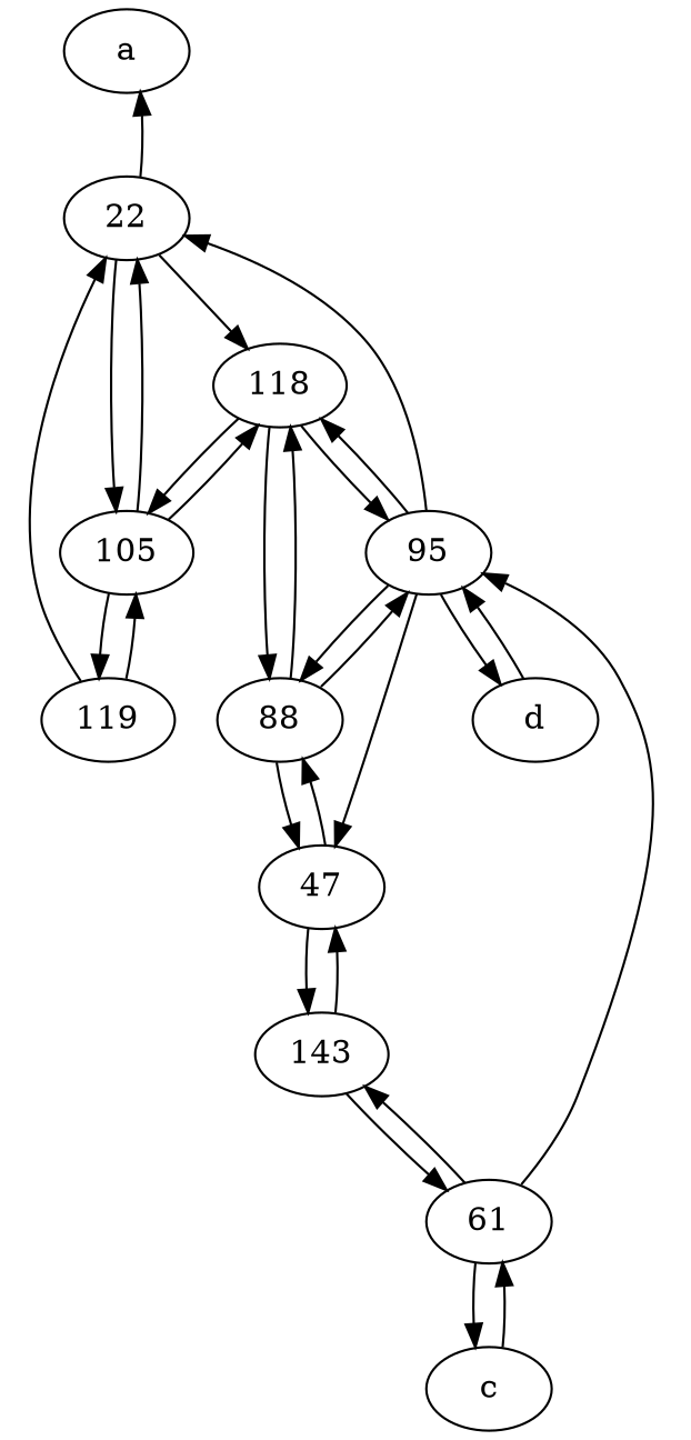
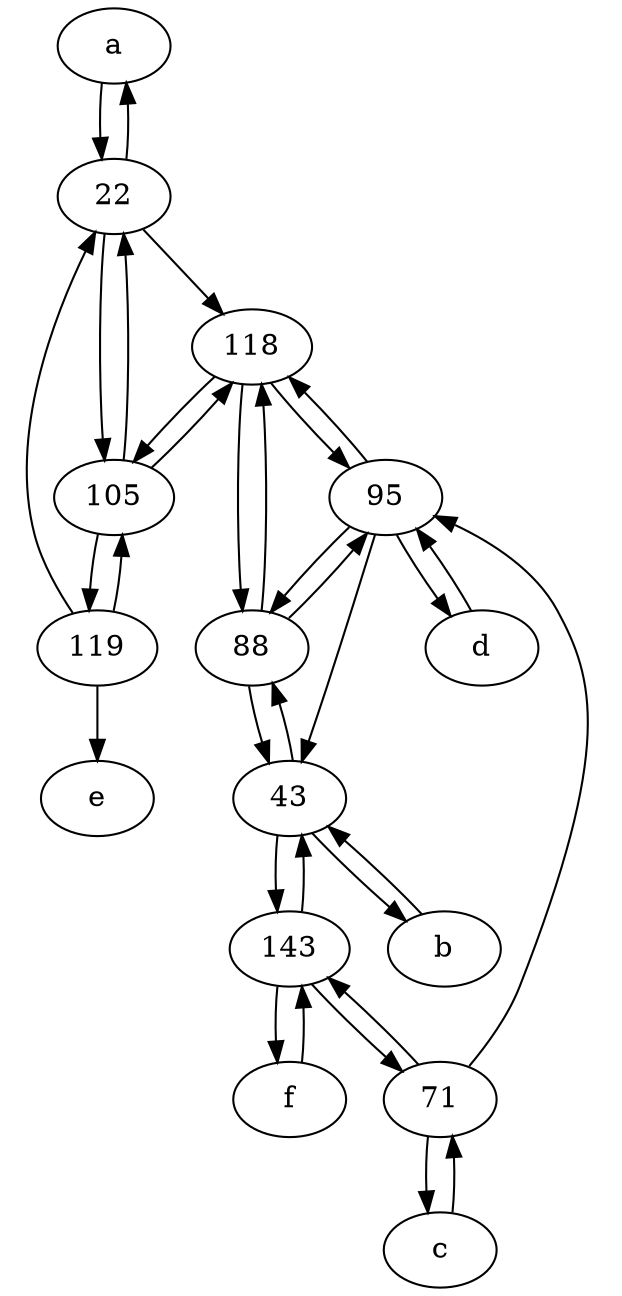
  digraph {
    fontname="DejaVu Serif"
    node [fontname="DejaVu Serif"]
    edge [fontname="DejaVu Serif"]
    a
    22
    105
    118
    c
-   71 [label=61]
+   71
    143
    95
-   47
+   47 [label=43]
+   f
    d
    88
    119
-   95 -> 22
+   e
+   b
+   a -> 22
    22 -> a
    22 -> 105
    22 -> 118
    105 -> 22
    105 -> 118
    105 -> 119
    118 -> 105
    118 -> 95
    118 -> 88
    c -> 71
    71 -> c
    71 -> 143
    71 -> 95
    143 -> 71
    143 -> 47
+   143 -> f
    95 -> 118
    95 -> 47
    95 -> d
    95 -> 88
    47 -> 143
    47 -> 88
+   47 -> b
+   f -> 143
    d -> 95
    88 -> 118
    88 -> 95
    88 -> 47
    119 -> 22
    119 -> 105
+   119 -> e
+   b -> 47
  }
